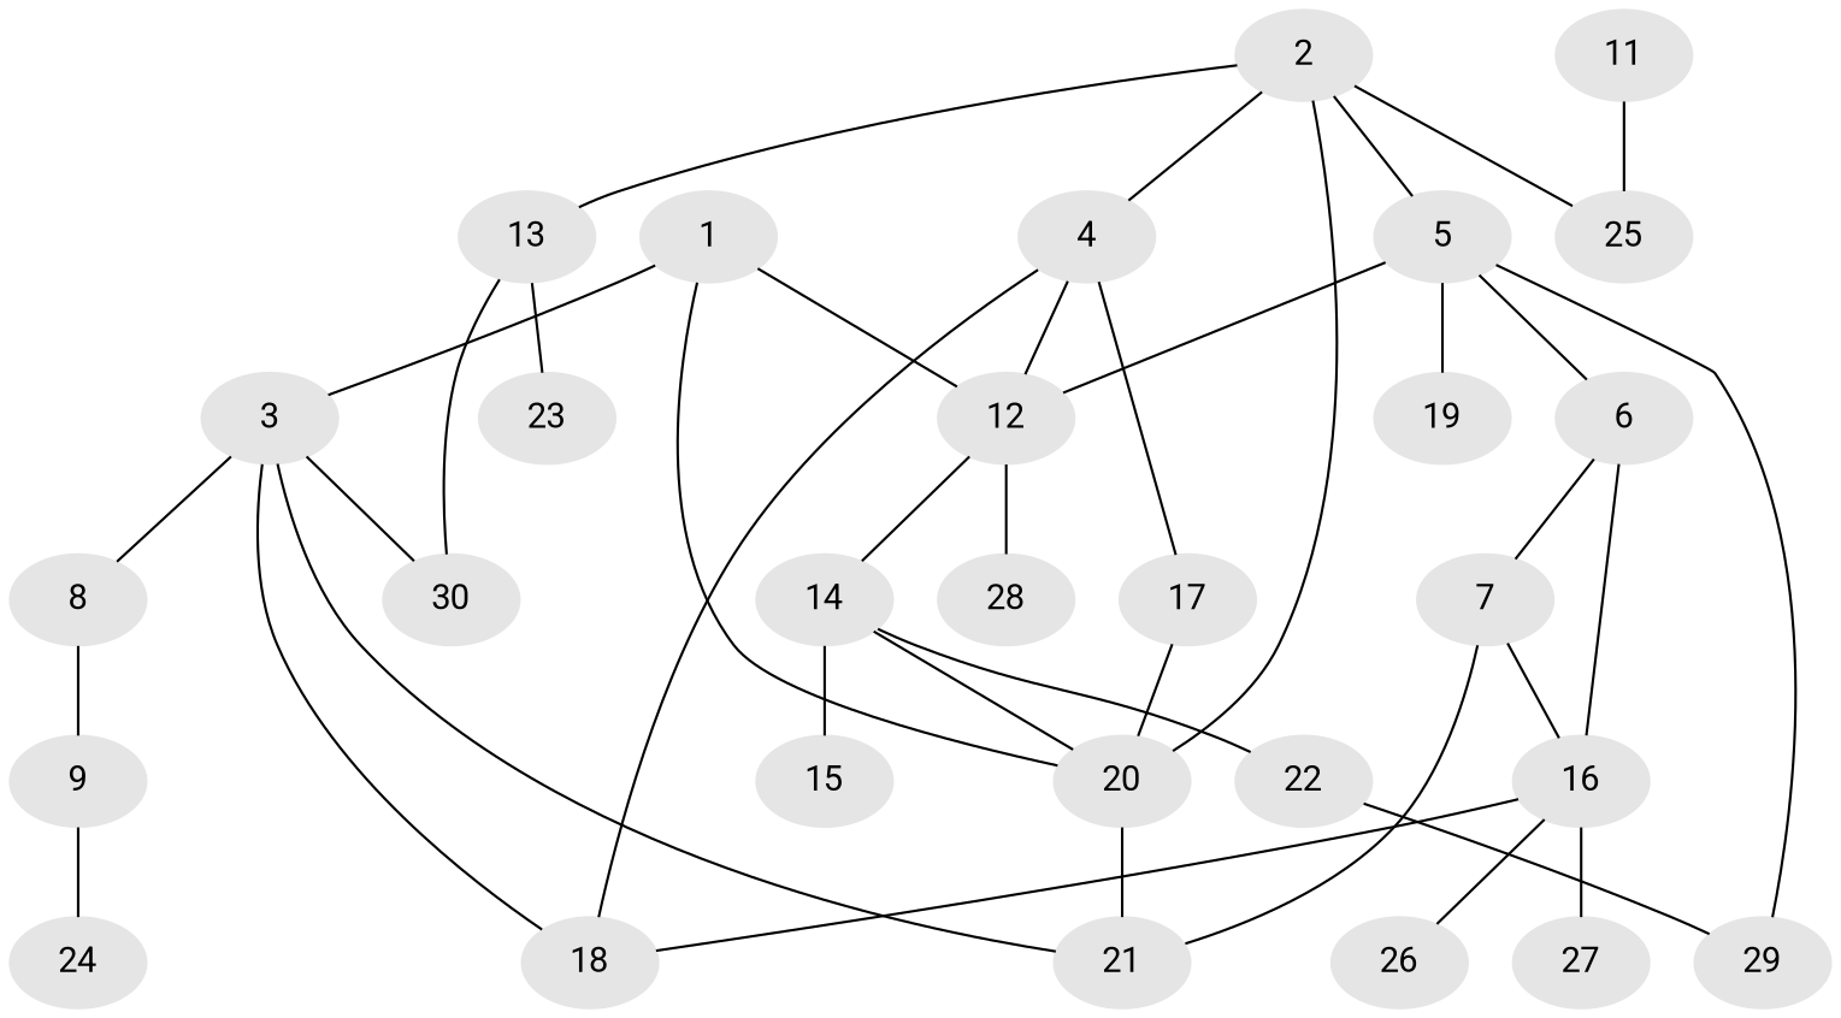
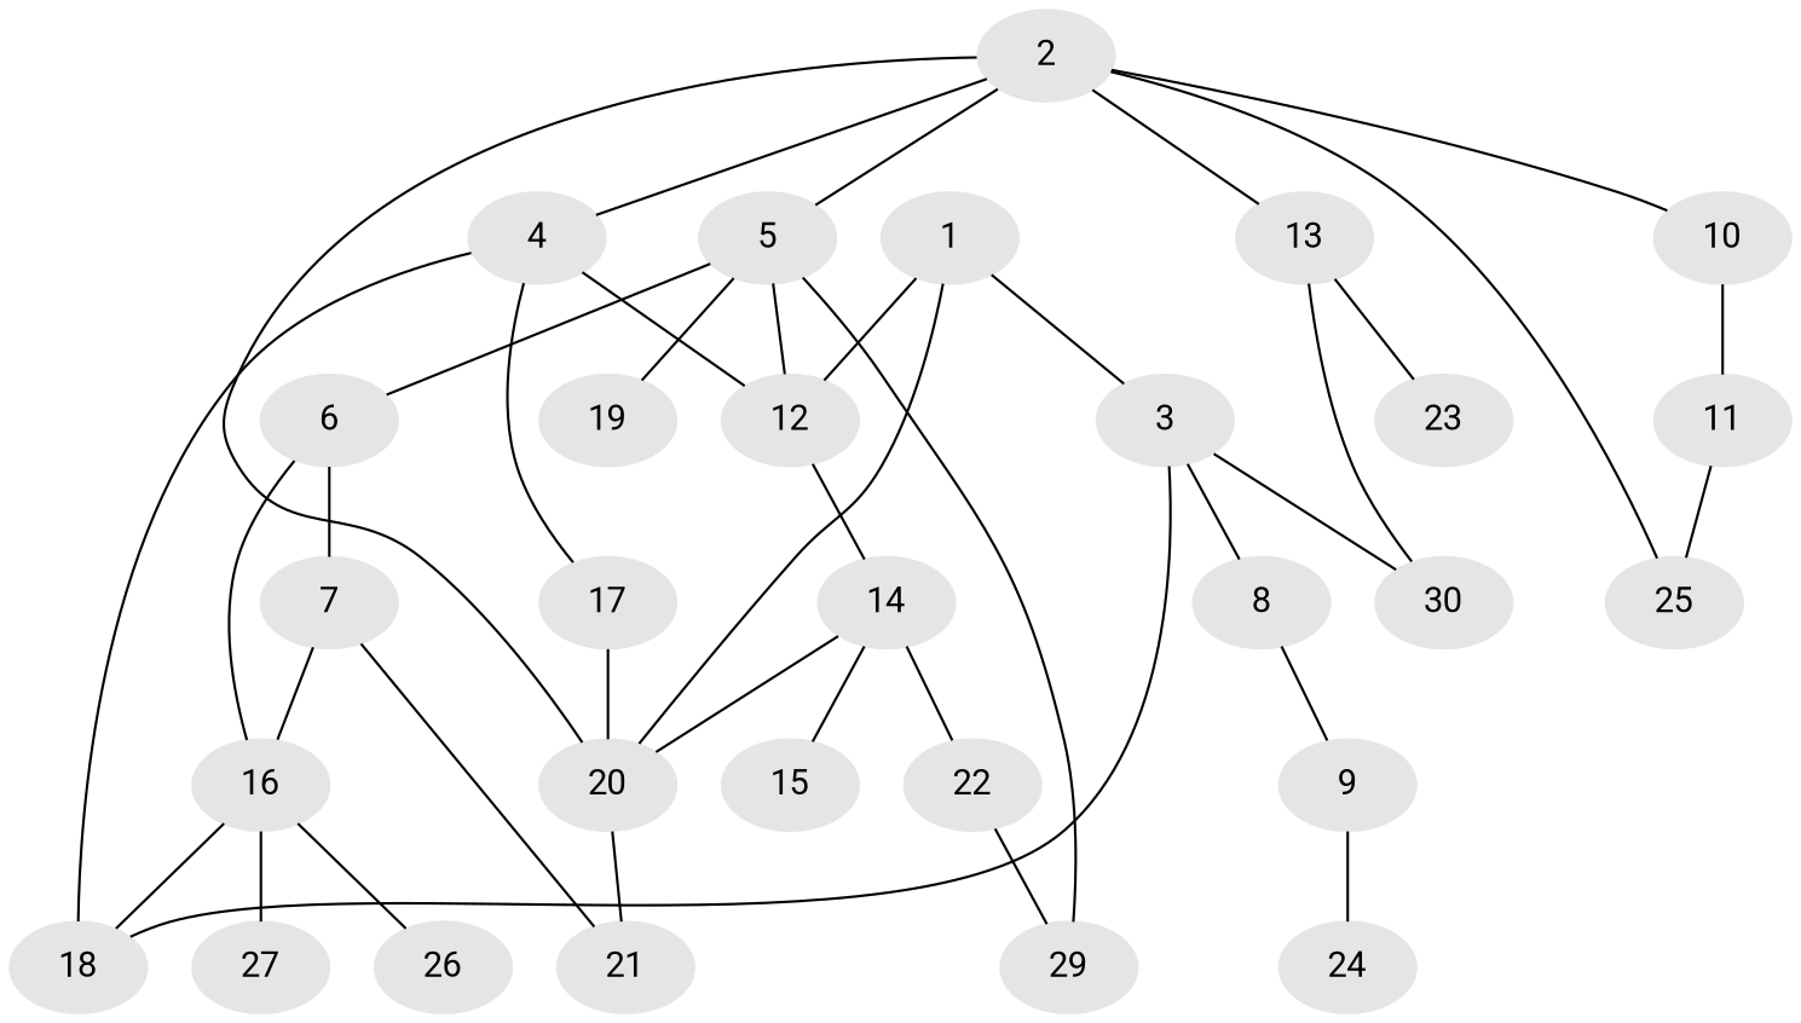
  graph {
    fontname=Roboto
    node [color=gray90 fontname=Roboto style=filled]
    edge [fontname=Roboto weight=1.0]
    1
    3
    12
    20
    2
    4
    5
+   10
    13
    25
    8
    18
    21
    30
    14
-   28
    17
    6
    19
    29
    11
    23
    9
    7
    16
    26
    27
    24
    15
    22
    1 -- 3
    1 -- 12
    1 -- 20
    3 -- 8
    3 -- 18
-   3 -- 21
    3 -- 30
    12 -- 14
-   12 -- 28
    20 -- 21
    2 -- 20
    2 -- 4
    2 -- 5
+   2 -- 10
    2 -- 13
    2 -- 25
    4 -- 12
    4 -- 18
    4 -- 17
    5 -- 12
    5 -- 6
    5 -- 19
    5 -- 29
+   10 -- 11
    13 -- 30
    13 -- 23
    8 -- 9
    14 -- 20
    14 -- 15
    14 -- 22
    17 -- 20 [weight=3.0]
    6 -- 7
    6 -- 16
    11 -- 25
    9 -- 24
    7 -- 21
    7 -- 16
    16 -- 18
    16 -- 26
    16 -- 27
    22 -- 29
  }
